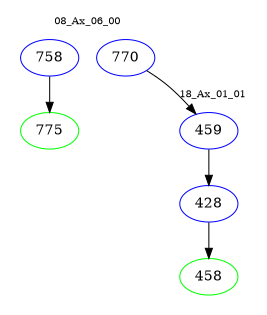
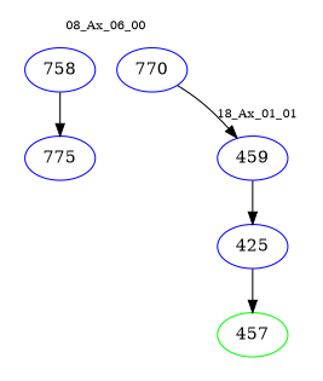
  digraph {
    node [color=blue]
    edge [color=black]
    n1 [label=459]
-   n2 [label=428]
-   n3 [color=green label=458]
+   n2 [label=425]
+   n3 [color=green label=457]
    n4 [label=770]
    n5 [label=758]
-   n6 [color=green label=775]
+   n6 [label=775]
    subgraph cluster_1 {
      color=white
      fontsize=10
      label="18_Ax_01_01"
      n1
      n2
      n3
    }
    subgraph cluster_2 {
      color=white
      fontsize=10
      label="08_Ax_06_00"
      n4
      n5
      n6
    }
    n1 -> n2
    n2 -> n3
    n4 -> n1
    n5 -> n6
  }
